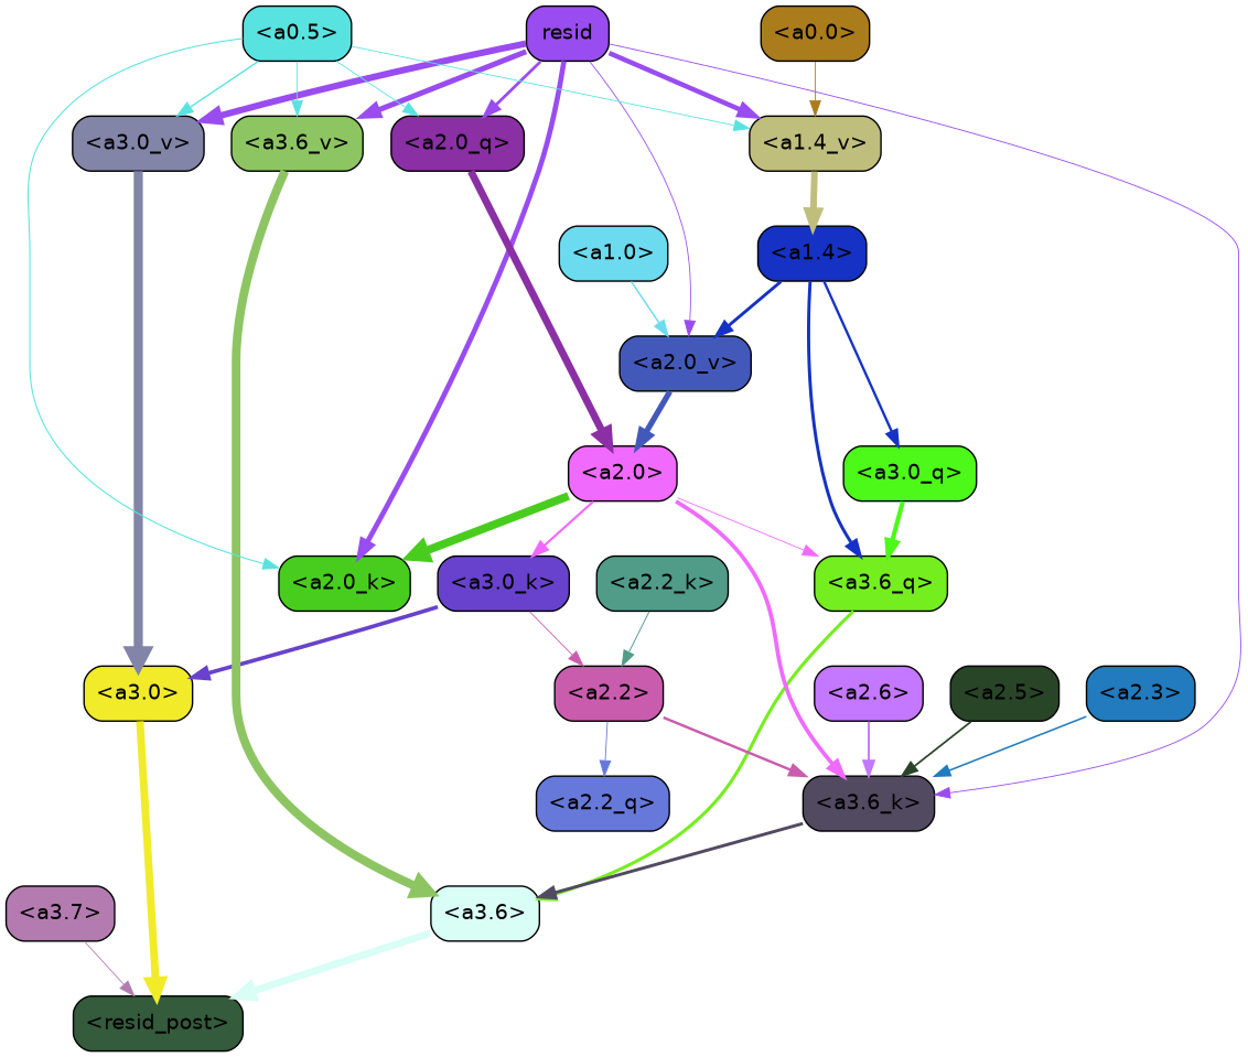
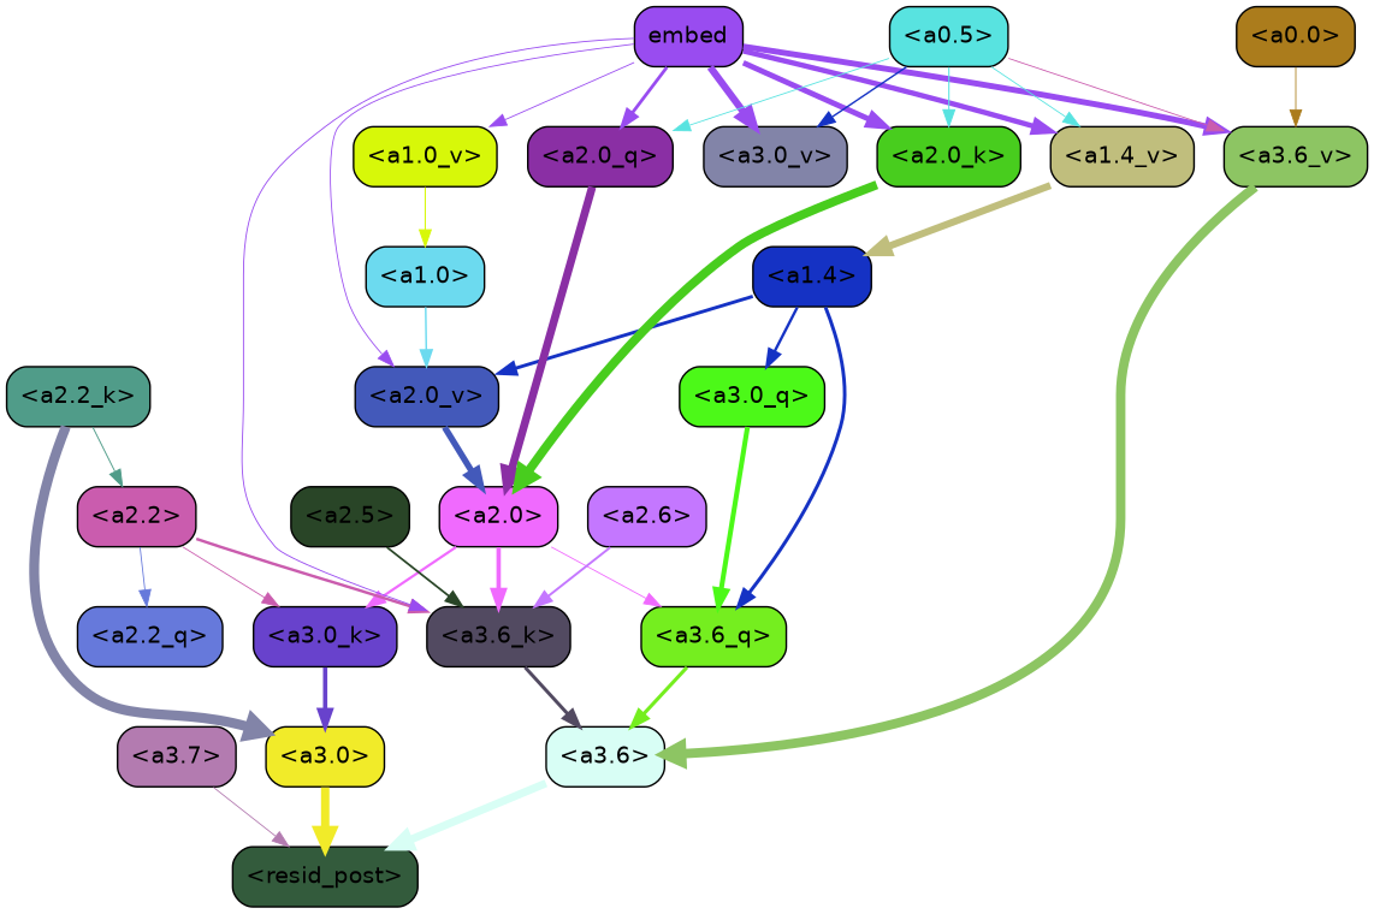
  strict digraph {
    splines=true
    node [color=black fontname=Helvetica shape=box style="filled, rounded"]
    edge [color="#994cf0" penwidth=0.6]
    "<a3.7>" [fillcolor="#b37bb0"]
    "<resid_post>" [fillcolor="#335b3c"]
    "<a3.6>" [fillcolor="#d8fef5"]
    "<a3.0>" [fillcolor="#f1eb29"]
    "<a3.6_q>" [fillcolor="#75ee1f"]
    "<a3.0_q>" [fillcolor="#4cf918"]
    "<a3.6_k>" [fillcolor="#524a61"]
    "<a3.0_k>" [fillcolor="#6842cc"]
    "<a3.6_v>" [fillcolor="#8dc563"]
    "<a3.0_v>" [fillcolor="#8284a8"]
    "<a2.0>" [fillcolor="#f06afe"]
    "<a1.4>" [fillcolor="#1532c4"]
    "<a2.0_v>" [fillcolor="#4359ba"]
    "<a2.6>" [fillcolor="#c477ff"]
    "<a2.5>" [fillcolor="#294527"]
-   "<a2.3>" [fillcolor="#217bbe"]
    "<a2.2>" [fillcolor="#ca5cae"]
    "<a2.2_q>" [fillcolor="#6679db"]
-   embed [fillcolor="#994cf0" label=resid]
+   embed [fillcolor="#994cf0"]
    "<a2.0_q>" [fillcolor="#8a2fa4"]
    "<a2.0_k>" [fillcolor="#48cd1e"]
    "<a1.4_v>" [fillcolor="#c0be7d"]
+   "<a1.0_v>" [fillcolor="#d7f809"]
    "<a1.0>" [fillcolor="#6cdaef"]
    "<a0.5>" [fillcolor="#58e3e0"]
    "<a0.0>" [fillcolor="#ab7c1c"]
    "<a2.2_k>" [fillcolor="#509c89"]
    "<a3.7>" -> "<resid_post>" [color="#b37bb0"]
    "<a3.6>" -> "<resid_post>" [color="#d8fef5" penwidth=4.748674273490906]
    "<a3.0>" -> "<resid_post>" [color="#f1eb29" penwidth=5.004031300544739]
    "<a3.6_q>" -> "<a3.6>" [color="#75ee1f" penwidth=2.1656854450702667]
    "<a3.0_q>" -> "<a3.6_q>" [color="#4cf918" penwidth=2.95696559548378]
    "<a3.6_k>" -> "<a3.6>" [color="#524a61" penwidth=2.086437076330185]
    "<a3.0_k>" -> "<a3.0>" [color="#6842cc" penwidth=2.5988530814647675]
    "<a3.6_v>" -> "<a3.6>" [color="#8dc563" penwidth=5.669987380504608]
-   "<a3.0_v>" -> "<a3.0>" [color="#8284a8" penwidth=5.9515902400016785]
+   "<a2.2_k>" -> "<a3.0>" [color="#8284a8" penwidth=5.9515902400016785]
    "<a2.0>" -> "<a3.6_q>" [color="#f06afe"]
    "<a2.0>" -> "<a3.6_k>" [color="#f06afe" penwidth=2.6423546075820923]
    "<a2.0>" -> "<a3.0_k>" [color="#f06afe" penwidth=1.5482127666473389]
    "<a1.4>" -> "<a3.6_q>" [color="#1532c4" penwidth=2.1035547256469727]
    "<a1.4>" -> "<a3.0_q>" [color="#1532c4" penwidth=1.6541699171066284]
    "<a1.4>" -> "<a2.0_v>" [color="#1532c4" penwidth=2.048949420452118]
    "<a2.0_v>" -> "<a2.0>" [color="#4359ba" penwidth=3.76983106136322]
    "<a2.6>" -> "<a3.6_k>" [color="#c477ff" penwidth=1.3718644380569458]
    "<a2.5>" -> "<a3.6_k>" [color="#294527" penwidth=1.231603980064392]
-   "<a2.3>" -> "<a3.6_k>" [color="#217bbe" penwidth=1.1117559671401978]
    "<a2.2>" -> "<a3.6_k>" [color="#ca5cae" penwidth=1.7315057516098022]
-   "<a3.0_k>" -> "<a2.2>" [color="#ca5cae"]
+   "<a2.2>" -> "<a3.0_k>" [color="#ca5cae"]
    "<a2.2>" -> "<a2.2_q>" [color="#6679db" penwidth=0.6068362593650818]
    embed -> "<a3.6_k>" [penwidth=0.6229734420776367]
    embed -> "<a3.6_v>" [penwidth=3.56406831741333]
    embed -> "<a3.0_v>" [penwidth=4.293717980384827]
    embed -> "<a2.0_v>"
    embed -> "<a2.0_q>" [penwidth=1.9479764699935913]
    embed -> "<a2.0_k>" [penwidth=3.348647713661194]
    embed -> "<a1.4_v>" [penwidth=3.1658360958099365]
+   embed -> "<a1.0_v>"
    "<a2.0_q>" -> "<a2.0>" [color="#8a2fa4" penwidth=4.801594913005829]
-   "<a2.0>" -> "<a2.0_k>" [color="#48cd1e" penwidth=5.364346981048584]
+   "<a2.0_k>" -> "<a2.0>" [color="#48cd1e" penwidth=5.364346981048584]
    "<a1.4_v>" -> "<a1.4>" [color="#c0be7d" penwidth=4.295930981636047]
+   "<a1.0_v>" -> "<a1.0>" [color="#d7f809" penwidth=0.7506231069564819]
    "<a1.0>" -> "<a2.0_v>" [color="#6cdaef" penwidth=1.0333166718482971]
-   "<a0.5>" -> "<a3.6_v>" [color="#58e3e0"]
-   "<a0.5>" -> "<a3.0_v>" [color="#58e3e0" penwidth=0.9916514158248901]
+   "<a0.5>" -> "<a3.6_v>" [color="#ca5cae"]
+   "<a0.5>" -> "<a3.0_v>" [color="#1532c4" penwidth=0.9916514158248901]
    "<a0.5>" -> "<a2.0_q>" [color="#58e3e0"]
    "<a0.5>" -> "<a2.0_k>" [color="#58e3e0" penwidth=0.7479127645492554]
    "<a0.5>" -> "<a1.4_v>" [color="#58e3e0"]
-   "<a0.0>" -> "<a1.4_v>" [color="#ab7c1c"]
+   "<a0.0>" -> "<a3.6_v>" [color="#ab7c1c"]
    "<a2.2_k>" -> "<a2.2>" [color="#509c89" penwidth=0.6648573875427246]
  }
